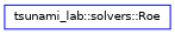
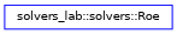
  digraph {
    rankdir=LR
-   n1 [color=blue fillcolor=white fontname=Helvetica fontsize=10 height=0.2 label="tsunami_lab::solvers::Roe" shape=record style=filled width=0.4]
+   n1 [color=blue fillcolor=white fontname=Helvetica fontsize=10 height=0.2 label="solvers_lab::solvers::Roe" shape=record style=filled width=0.4]
  }
